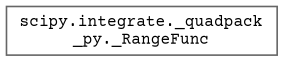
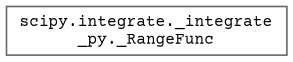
  digraph {
    rankdir=LR
    fontname="Courier Prime"
-   n1 [color=grey40 fillcolor=white fontname="Courier Prime" fontsize=10 height=0.2 label="scipy.integrate._quadpack\l_py._RangeFunc" shape=box style=filled width=0.4]
+   n1 [color=grey40 fillcolor=white fontname="Courier Prime" fontsize=10 height=0.2 label="scipy.integrate._integrate\l_py._RangeFunc" shape=box style=filled width=0.4]
  }
